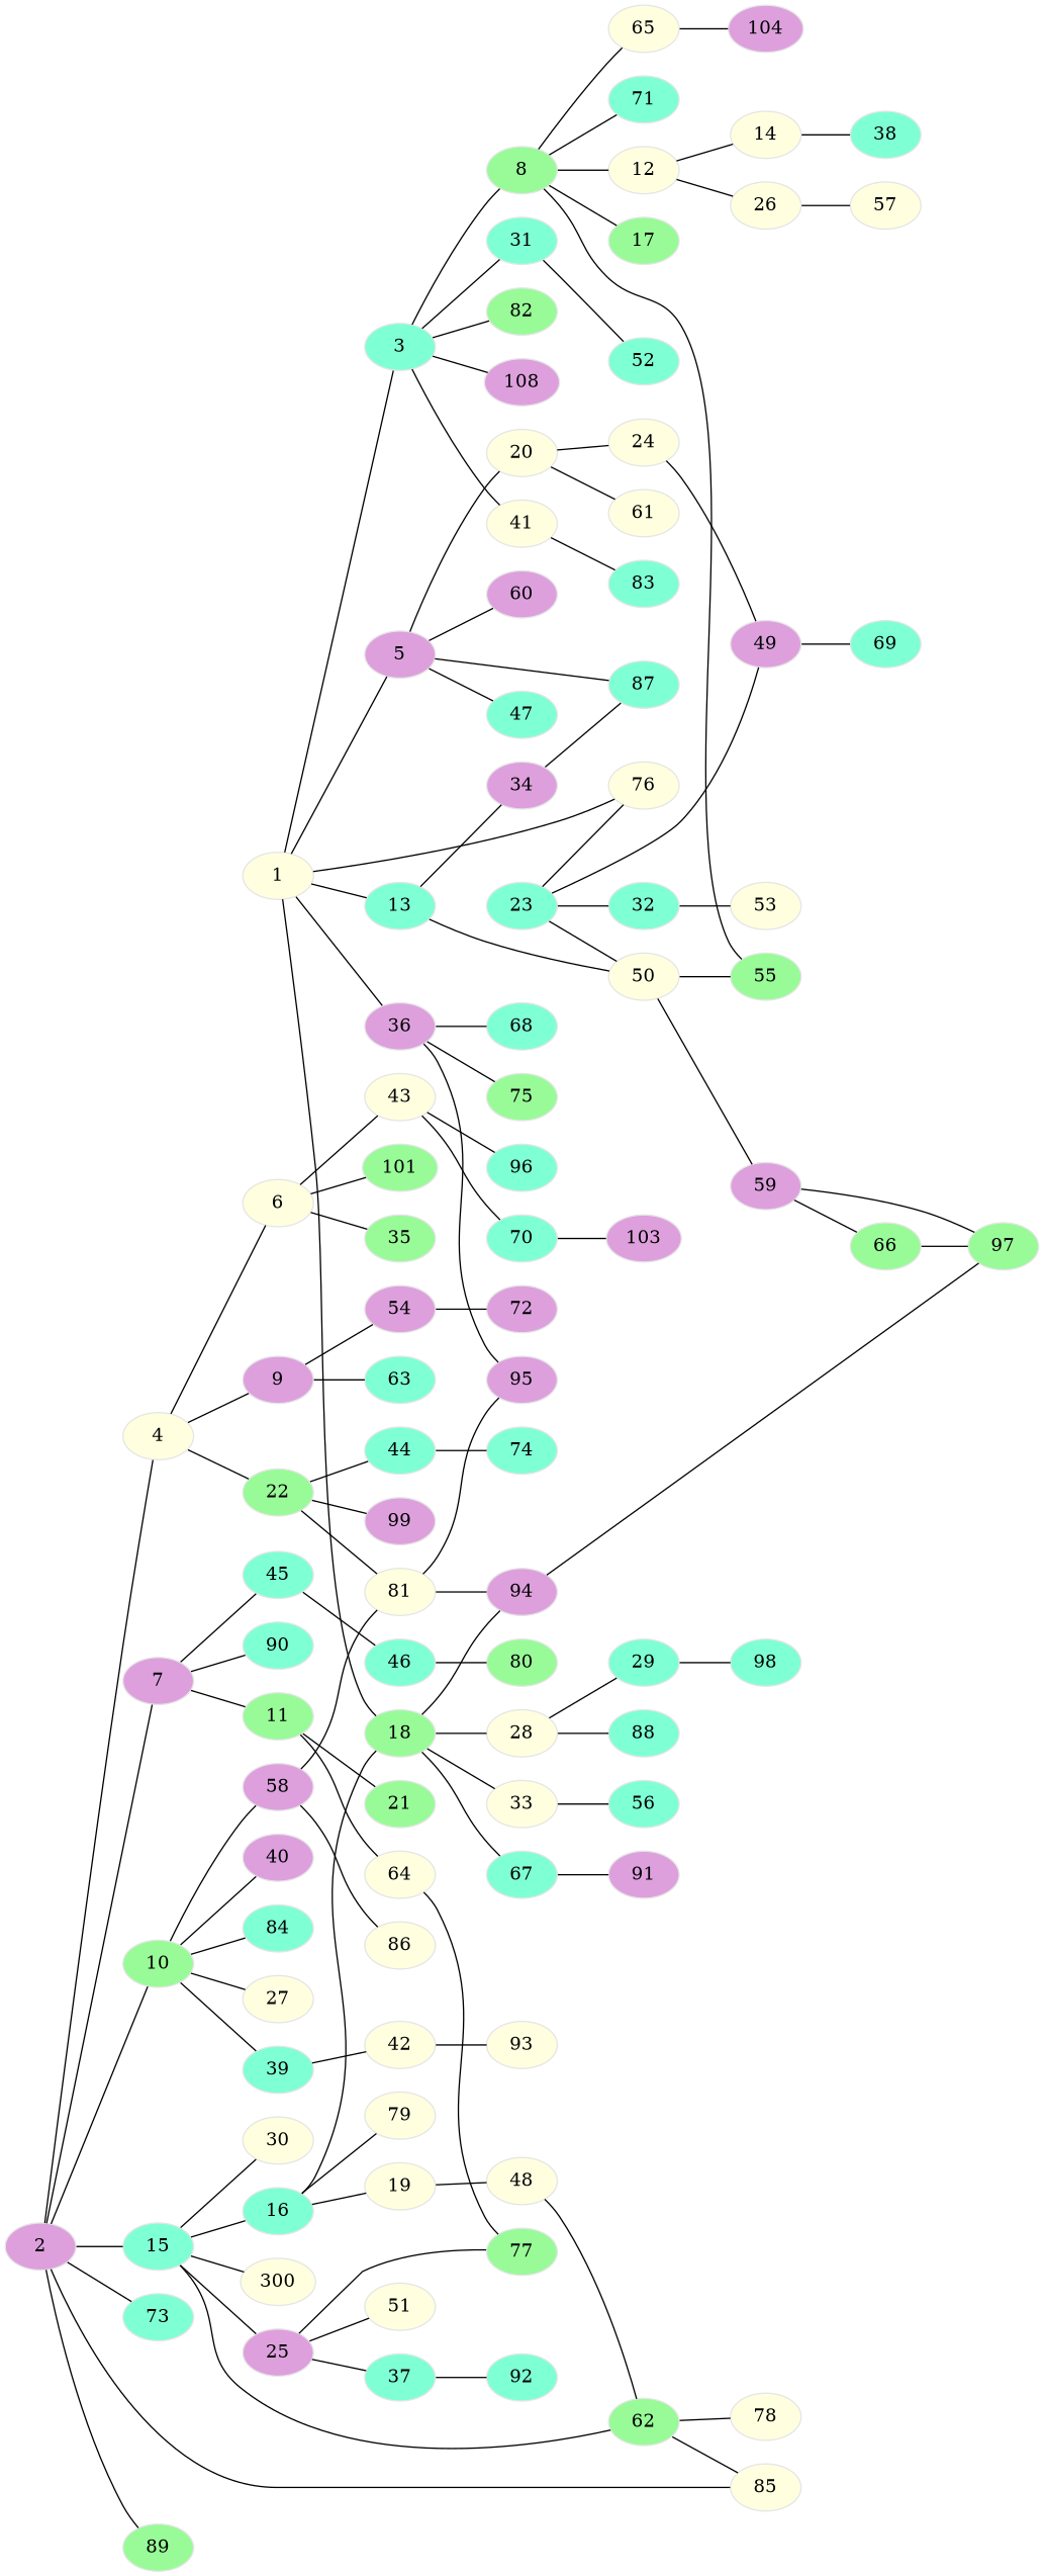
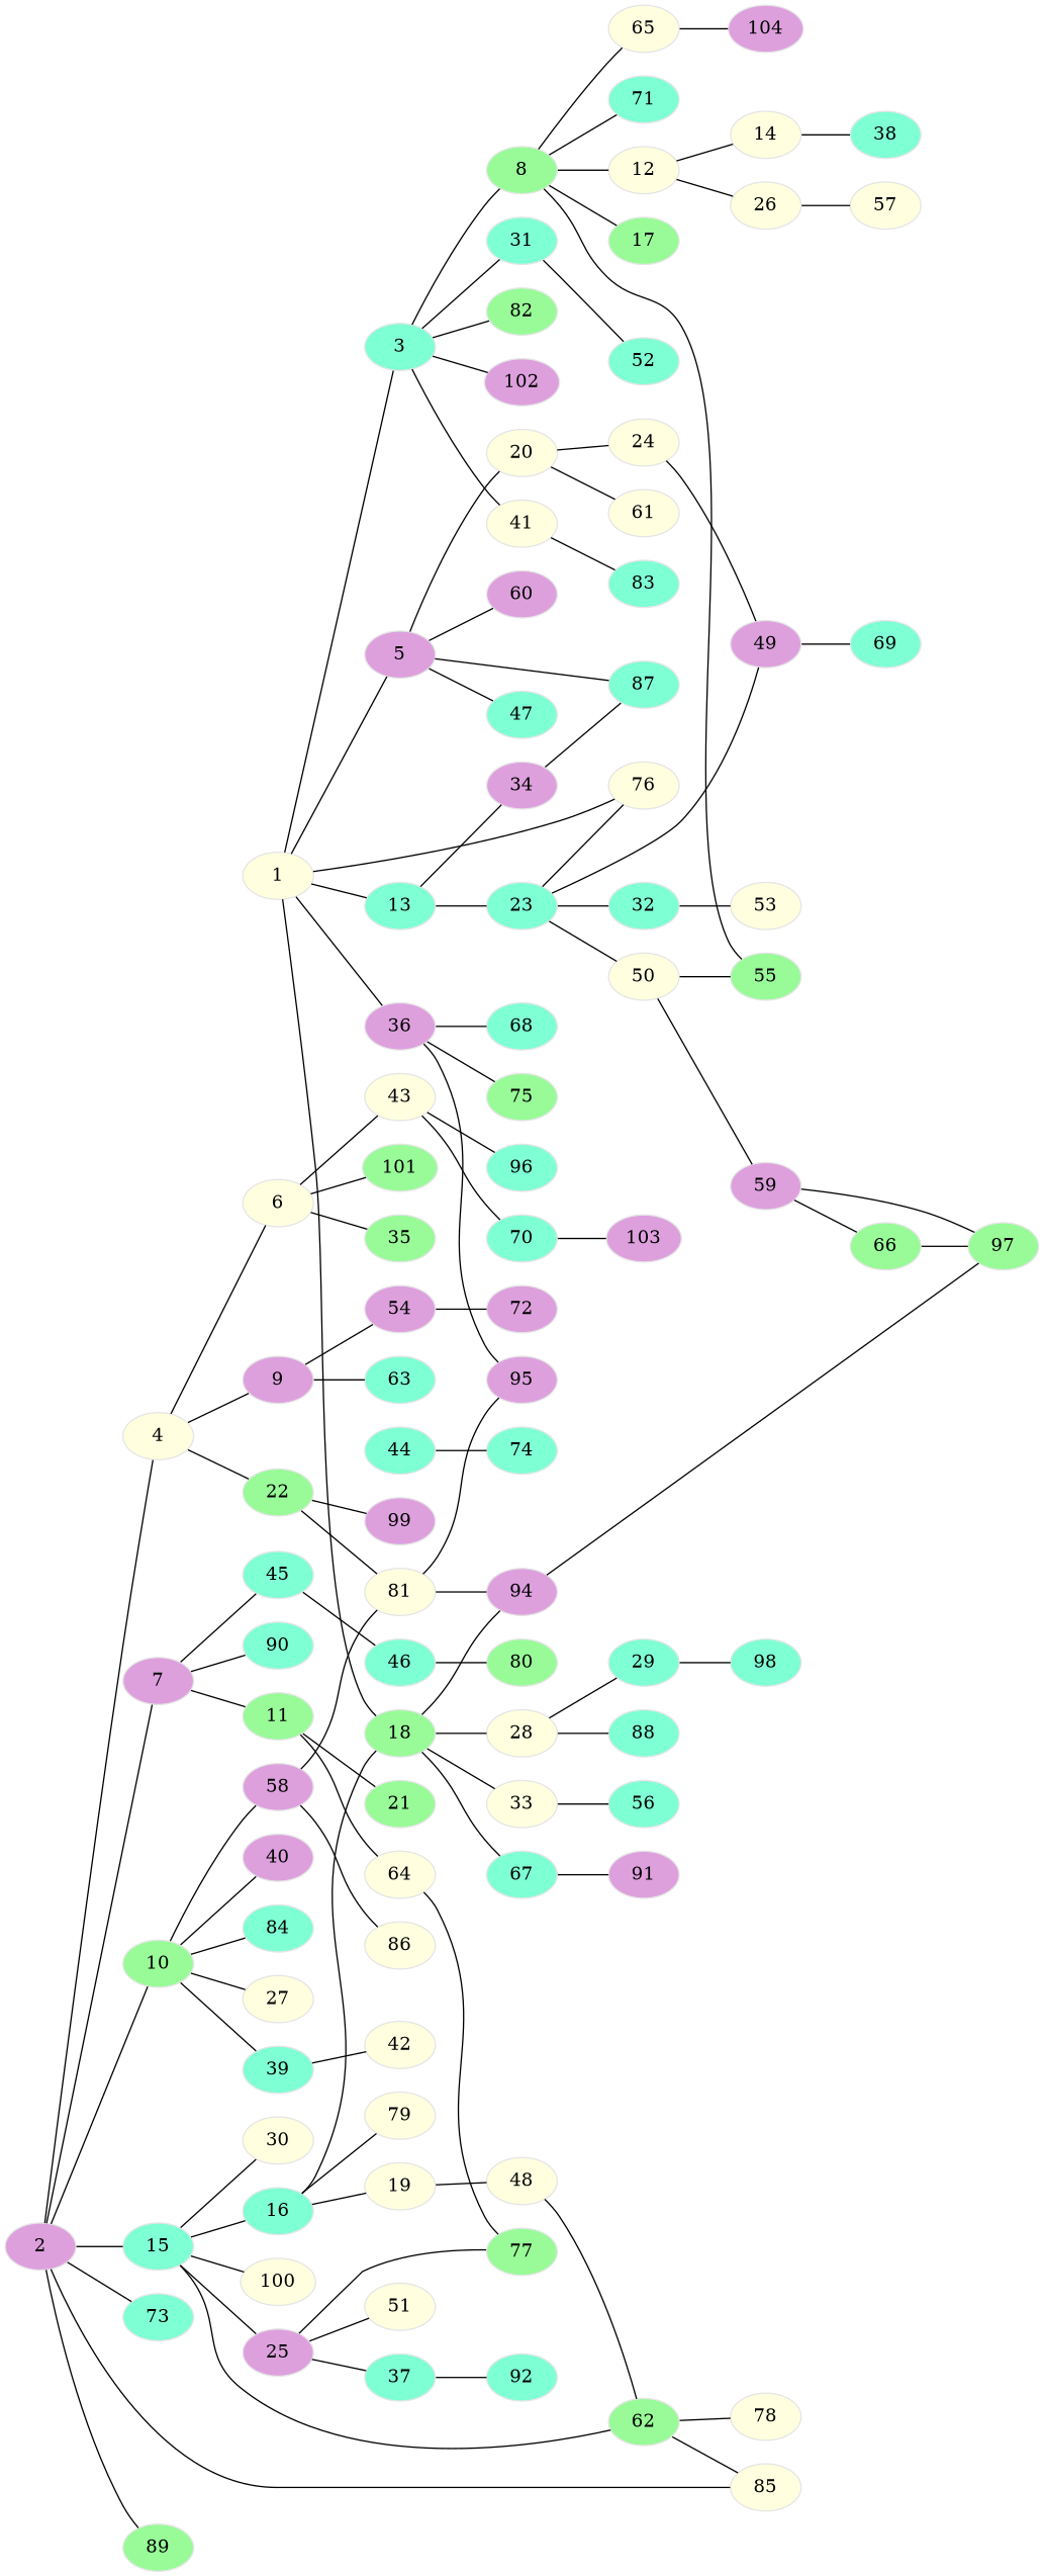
  graph {
    rankdir=LR
    node [color=gray90 fillcolor=aquamarine style=filled]
    1 [fillcolor=lightyellow]
    3
    5 [fillcolor=plum]
    13
    18 [fillcolor=palegreen]
    36 [fillcolor=plum]
    76 [fillcolor=lightyellow]
    2 [fillcolor=plum]
    4 [fillcolor=lightyellow]
    7 [fillcolor=plum]
    10 [fillcolor=palegreen]
    15
    73
    85 [fillcolor=lightyellow]
    89 [fillcolor=palegreen]
    8 [fillcolor=palegreen]
    31
    41 [fillcolor=lightyellow]
    82 [fillcolor=palegreen]
-   102 [fillcolor=plum label=108]
+   102 [fillcolor=plum]
    20 [fillcolor=lightyellow]
    47
    60 [fillcolor=plum]
    87
    23
    34 [fillcolor=plum]
    28 [fillcolor=lightyellow]
    33 [fillcolor=lightyellow]
    67
    94 [fillcolor=plum]
    68
    75 [fillcolor=palegreen]
    95 [fillcolor=plum]
    6 [fillcolor=lightyellow]
    9 [fillcolor=plum]
    22 [fillcolor=palegreen]
    11 [fillcolor=palegreen]
    45
    90
    27 [fillcolor=lightyellow]
    39
    40 [fillcolor=plum]
    58 [fillcolor=plum]
    84
    16
    25 [fillcolor=plum]
    30 [fillcolor=lightyellow]
    62 [fillcolor=palegreen]
-   100 [fillcolor=lightyellow label=300]
+   100 [fillcolor=lightyellow]
    12 [fillcolor=lightyellow]
    17 [fillcolor=palegreen]
    55 [fillcolor=palegreen]
    65 [fillcolor=lightyellow]
    71
    52
    83
    35 [fillcolor=palegreen]
    43 [fillcolor=lightyellow]
    101 [fillcolor=palegreen]
    54 [fillcolor=plum]
    63
    44
    81 [fillcolor=lightyellow]
    99 [fillcolor=plum]
    24 [fillcolor=lightyellow]
    61 [fillcolor=lightyellow]
    70
    96
    21 [fillcolor=palegreen]
    64 [fillcolor=lightyellow]
    46
    14 [fillcolor=lightyellow]
    26 [fillcolor=lightyellow]
    104 [fillcolor=plum]
    72 [fillcolor=plum]
    42 [fillcolor=lightyellow]
    86 [fillcolor=lightyellow]
    77 [fillcolor=palegreen]
    38
    57 [fillcolor=lightyellow]
    32
    49 [fillcolor=plum]
    50 [fillcolor=lightyellow]
    19 [fillcolor=lightyellow]
    79 [fillcolor=lightyellow]
    37
    51 [fillcolor=lightyellow]
    78 [fillcolor=lightyellow]
    48 [fillcolor=lightyellow]
    29
    88
    56
    91 [fillcolor=plum]
    97 [fillcolor=palegreen]
    74
    53 [fillcolor=lightyellow]
    69
    59 [fillcolor=plum]
    92
    98
-   93 [fillcolor=lightyellow]
    103 [fillcolor=plum]
    80 [fillcolor=palegreen]
    66 [fillcolor=palegreen]
    1 -- 3
    1 -- 5
    1 -- 13
    1 -- 18
    1 -- 36
    1 -- 76
    3 -- 8
    3 -- 31
    3 -- 41
    3 -- 82
    3 -- 102
    5 -- 20
    5 -- 47
    5 -- 60
    5 -- 87
-   13 -- 50
+   13 -- 23
    13 -- 34
    18 -- 28
    18 -- 33
    18 -- 67
    18 -- 94
    36 -- 68
    36 -- 75
    36 -- 95
    2 -- 4
    2 -- 7
    2 -- 10
    2 -- 15
    2 -- 73
    2 -- 85
    2 -- 89
    4 -- 6
    4 -- 9
    4 -- 22
    7 -- 11
    7 -- 45
    7 -- 90
    10 -- 27
    10 -- 39
    10 -- 40
    10 -- 58
    10 -- 84
    15 -- 16
    15 -- 25
    15 -- 30
    15 -- 62
    15 -- 100
    8 -- 12
    8 -- 17
    8 -- 55
    8 -- 65
    8 -- 71
    31 -- 52
    41 -- 83
    20 -- 24
    20 -- 61
    23 -- 76
    23 -- 32
    23 -- 49
    23 -- 50
    34 -- 87
    28 -- 29
    28 -- 88
    33 -- 56
    67 -- 91
    94 -- 97
    6 -- 35
    6 -- 43
    6 -- 101
    9 -- 54
    9 -- 63
-   22 -- 44
    22 -- 81
    22 -- 99
    11 -- 21
    11 -- 64
    45 -- 46
    39 -- 42
    58 -- 81
    58 -- 86
    16 -- 18
    16 -- 19
    16 -- 79
    25 -- 77
    25 -- 37
    25 -- 51
    62 -- 85
    62 -- 78
    12 -- 14
    12 -- 26
    65 -- 104
    43 -- 70
    43 -- 96
    54 -- 72
    44 -- 74
    81 -- 94
    81 -- 95
    24 -- 49
    70 -- 103
    64 -- 77
    46 -- 80
    14 -- 38
    26 -- 57
-   42 -- 93
    32 -- 53
    49 -- 69
    50 -- 55
    50 -- 59
    19 -- 48
    37 -- 92
    48 -- 62
    29 -- 98
    59 -- 97
    59 -- 66
    66 -- 97
  }
